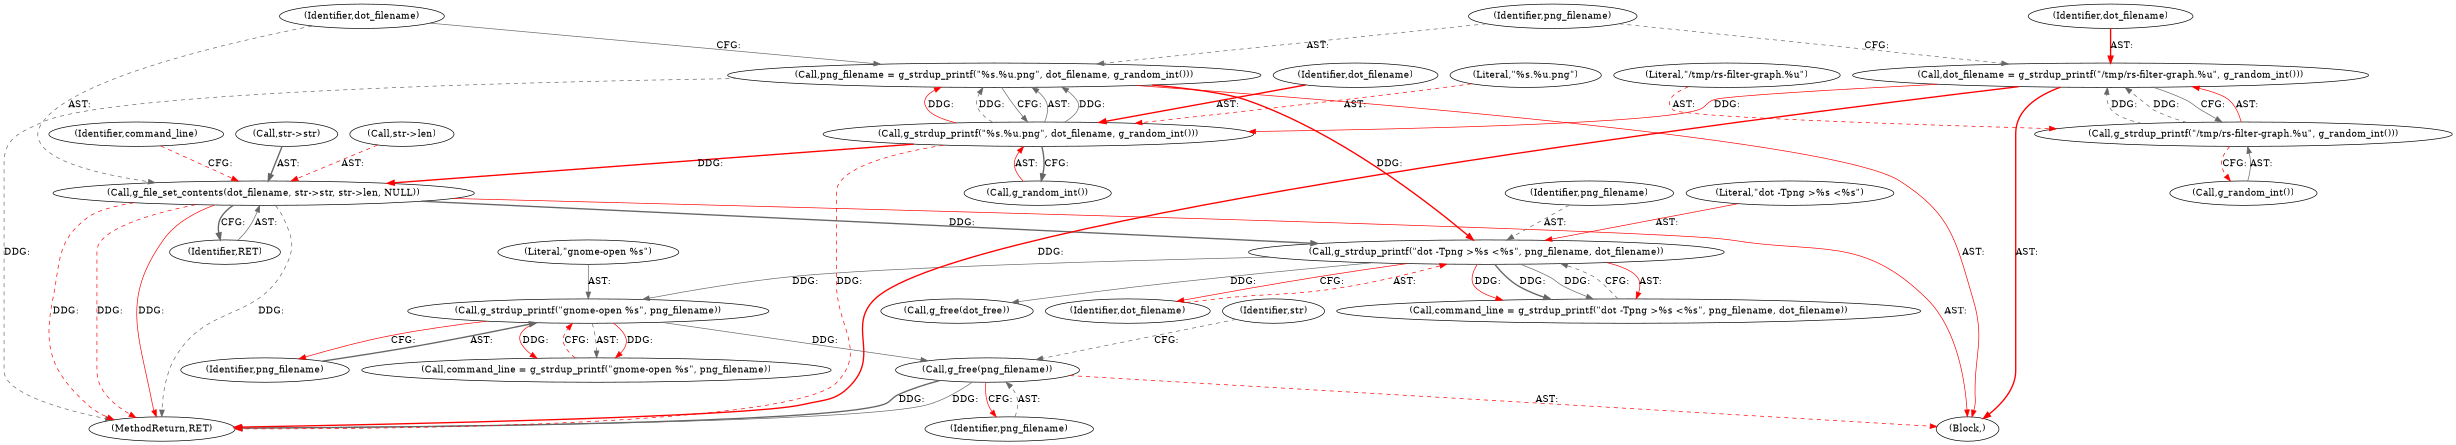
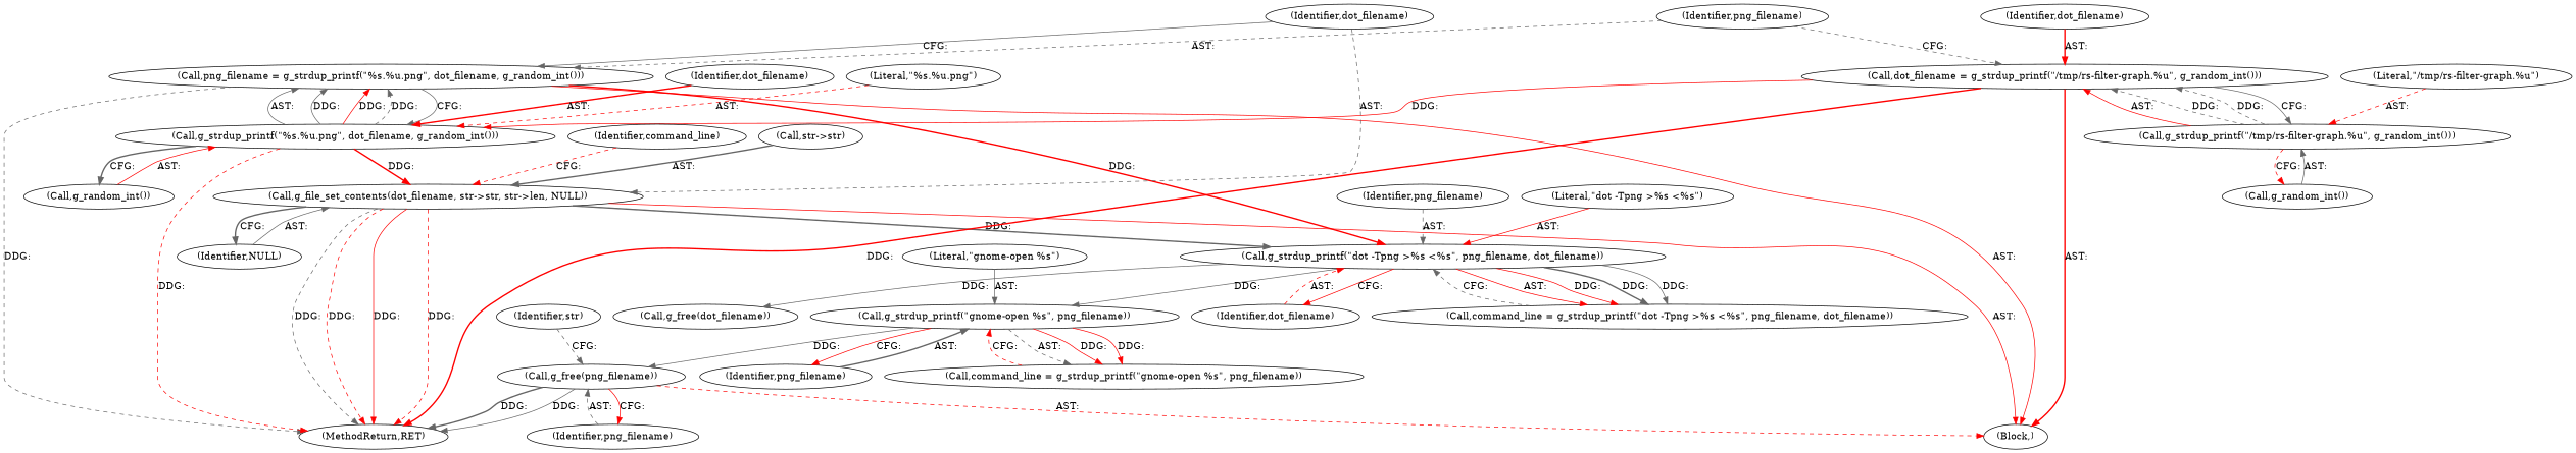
  digraph {
    edge [color=gray40 style=solid]
    n1 [label="(Call,g_free(png_filename))"]
    n2 [label="(MethodReturn,RET)"]
    n3 [label="(Identifier,png_filename)"]
    n4 [label="(Block,)"]
    n5 [label="(Call,g_strdup_printf(\"gnome-open %s\", png_filename))"]
    n6 [label="(Call,command_line = g_strdup_printf(\"gnome-open %s\", png_filename))"]
    n7 [label="(Identifier,png_filename)"]
    n8 [label="(Call,g_strdup_printf(\"dot -Tpng >%s <%s\", png_filename, dot_filename))"]
    n9 [label="(Identifier,dot_filename)"]
    n10 [label="(Call,command_line = g_strdup_printf(\"dot -Tpng >%s <%s\", png_filename, dot_filename))"]
-   n11 [label="(Call,g_free(dot_free))"]
+   n11 [label="(Call,g_free(dot_filename))"]
    n12 [label="(Call,png_filename = g_strdup_printf(\"%s.%u.png\", dot_filename, g_random_int()))"]
    n13 [label="(Call,g_strdup_printf(\"%s.%u.png\", dot_filename, g_random_int()))"]
    n14 [label="(Call,g_file_set_contents(dot_filename, str->str, str->len, NULL))"]
    n15 [label="(Call,g_random_int())"]
-   n16 [label="(Identifier,RET)"]
+   n16 [label="(Identifier,NULL)"]
    n17 [label="(Call,dot_filename = g_strdup_printf(\"/tmp/rs-filter-graph.%u\", g_random_int()))"]
    n18 [label="(Call,g_strdup_printf(\"/tmp/rs-filter-graph.%u\", g_random_int()))"]
    n19 [label="(Call,g_random_int())"]
    n20 [label="(Identifier,str)"]
    n21 [label="(Identifier,dot_filename)"]
    n22 [label="(Literal,\"dot -Tpng >%s <%s\")"]
    n23 [label="(Identifier,command_line)"]
    n24 [label="(Identifier,dot_filename)"]
    n25 [label="(Call,str->str)"]
-   n26 [label="(Call,str->len)"]
    n27 [label="(Identifier,dot_filename)"]
    n28 [label="(Literal,\"gnome-open %s\")"]
    n29 [label="(Literal,\"%s.%u.png\")"]
    n30 [label="(Identifier,png_filename)"]
    n31 [label="(Identifier,png_filename)"]
    n32 [label="(Literal,\"/tmp/rs-filter-graph.%u\")"]
    n1 -> n2 [label="DDG: " style=bold]
    n1 -> n2 [label="DDG: "]
    n1 -> n3 [color=red label="CFG: "]
    n1 -> n4 [color=red label="AST: " style=dashed]
    n3 -> n1 [label="AST: " style=dashed]
    n5 -> n1 [label="DDG: "]
    n5 -> n6 [label="AST: " style=dashed]
    n5 -> n6 [color=red label="DDG: "]
    n5 -> n6 [color=red label="DDG: "]
    n5 -> n7 [color=red label="CFG: "]
    n6 -> n5 [color=red label="CFG: " style=dashed]
    n7 -> n5 [label="AST: " style=bold]
    n8 -> n5 [label="DDG: "]
    n8 -> n9 [color=red label="CFG: "]
    n8 -> n10 [color=red label="AST: "]
    n8 -> n10 [color=red label="DDG: "]
    n8 -> n10 [label="DDG: " style=bold]
    n8 -> n10 [label="DDG: "]
    n8 -> n11 [label="DDG: "]
    n9 -> n8 [color=red label="AST: " style=dashed]
    n10 -> n8 [label="CFG: " style=dashed]
    n12 -> n2 [label="DDG: " style=dashed]
    n12 -> n4 [color=red label="AST: "]
    n12 -> n8 [color=red label="DDG: " style=bold]
    n12 -> n13 [label="CFG: "]
    n13 -> n2 [color=red label="DDG: " style=dashed]
    n13 -> n12 [label="AST: "]
    n13 -> n12 [label="DDG: "]
    n13 -> n12 [color=red label="DDG: "]
    n13 -> n12 [label="DDG: " style=dashed]
    n13 -> n14 [color=red label="DDG: " style=bold]
    n13 -> n15 [label="CFG: " style=bold]
    n14 -> n2 [color=red label="DDG: " style=dashed]
    n14 -> n2 [color=red label="DDG: "]
    n14 -> n2 [color=red label="DDG: " style=dashed]
    n14 -> n2 [label="DDG: " style=dashed]
    n14 -> n4 [color=red label="AST: "]
    n14 -> n8 [label="DDG: " style=bold]
    n14 -> n16 [label="CFG: " style=bold]
    n15 -> n13 [color=red label="AST: "]
    n16 -> n14 [label="AST: "]
    n17 -> n2 [color=red label="DDG: " style=bold]
    n17 -> n4 [color=red label="AST: " style=bold]
    n17 -> n13 [color=red label="DDG: "]
    n17 -> n18 [label="CFG: "]
    n18 -> n17 [color=red label="AST: "]
    n18 -> n17 [label="DDG: " style=dashed]
    n18 -> n17 [label="DDG: " style=dashed]
    n18 -> n19 [color=red label="CFG: " style=dashed]
    n19 -> n18 [label="AST: "]
    n20 -> n1 [label="CFG: " style=dashed]
    n21 -> n17 [color=red label="AST: " style=bold]
    n22 -> n8 [color=red label="AST: "]
    n23 -> n14 [color=red label="CFG: " style=dashed]
    n24 -> n13 [color=red label="AST: " style=bold]
    n25 -> n14 [label="AST: " style=bold]
-   n26 -> n14 [color=red label="AST: " style=dashed]
    n27 -> n12 [label="CFG: "]
    n27 -> n14 [label="AST: " style=dashed]
    n28 -> n5 [label="AST: "]
    n29 -> n13 [color=red label="AST: " style=dashed]
    n30 -> n8 [label="AST: " style=dashed]
    n31 -> n12 [label="AST: " style=dashed]
    n31 -> n17 [label="CFG: " style=dashed]
    n32 -> n18 [color=red label="AST: " style=dashed]
  }
